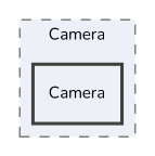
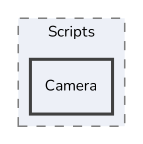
  digraph {
    compound=true
    fontname=Nunito
    n1 [color=grey25 fillcolor="#edf0f7" fontname=Nunito fontsize=10 label=Camera shape=box style="filled,bold,"]
    subgraph cluster_1 {
      bgcolor="#edf0f7"
      fontsize=10
-     label=Camera
+     label=Scripts
      pencolor=grey50
      style="filled,dashed,"
      n1
    }
  }
